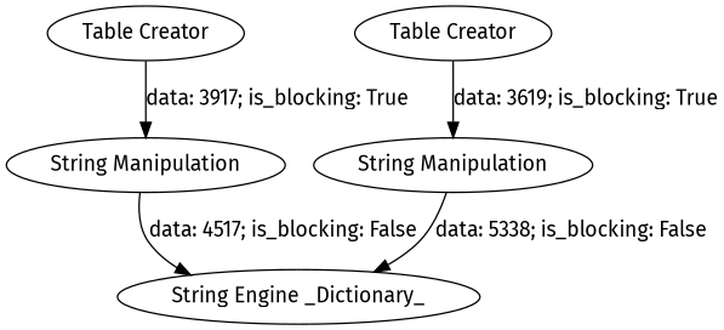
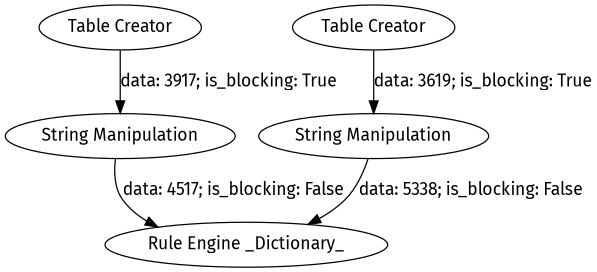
  digraph {
    rankdir=TB
    fontname="Fira Sans"
    node [fontname="Fira Sans"]
    edge [fontname="Fira Sans"]
    n1 [label="String Manipulation"]
-   n2 [label="String Engine _Dictionary_"]
+   n2 [label="Rule Engine _Dictionary_"]
    n3 [label="String Manipulation"]
    n4 [label="Table Creator"]
    n5 [label="Table Creator"]
    n1 -> n2 [label="data: 5338; is_blocking: False"]
    n3 -> n2 [label="data: 4517; is_blocking: False"]
    n4 -> n3 [label="data: 3917; is_blocking: True"]
    n5 -> n1 [label="data: 3619; is_blocking: True"]
  }
